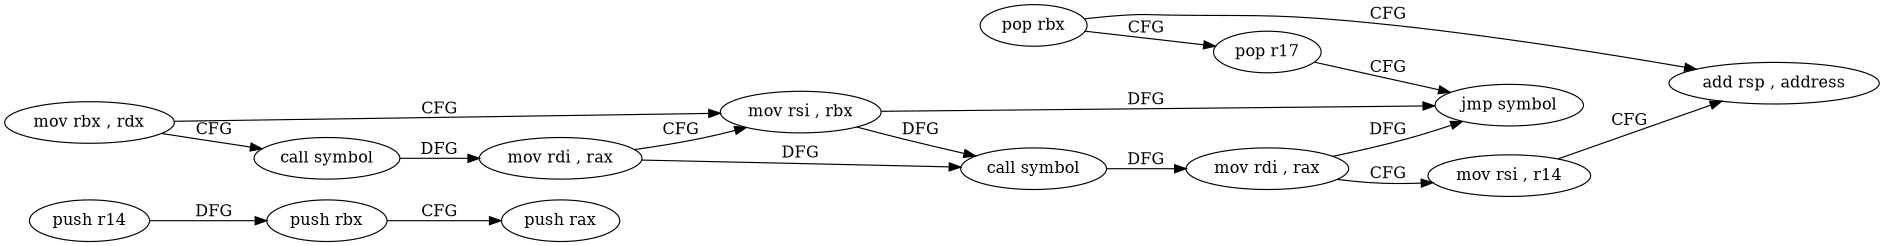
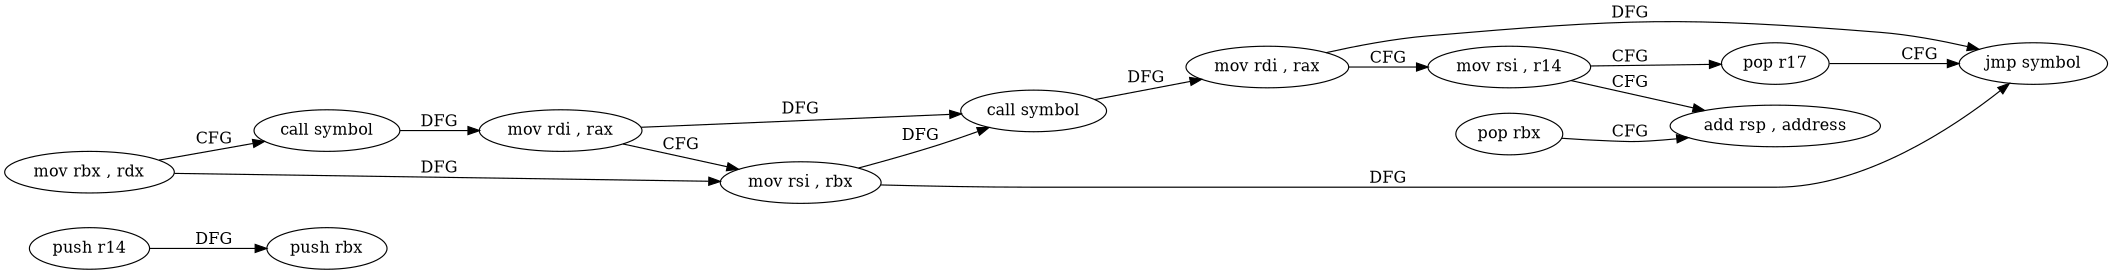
  digraph {
    rankdir=LR
    n1 [label="push r14"]
    n2 [label="push rbx"]
-   n3 [label="push rax"]
    n4 [label="mov rbx , rdx"]
    n5 [label="call symbol"]
    n6 [label="mov rsi , rbx"]
    n7 [label="mov rsi , r14"]
    n8 [label="add rsp , address"]
    n9 [label="mov rdi , rax"]
    n10 [label="call symbol"]
    n11 [label="jmp symbol"]
    n12 [label="mov rdi , rax"]
    n13 [label="pop rbx"]
    n14 [label="pop r17"]
    n1 -> n2 [label=DFG]
-   n2 -> n3 [label=CFG]
    n4 -> n5 [label=CFG]
-   n4 -> n6 [label=CFG]
+   n4 -> n6 [label=DFG]
    n5 -> n9 [label=DFG]
    n6 -> n10 [label=DFG]
    n6 -> n11 [label=DFG]
    n7 -> n8 [label=CFG]
    n9 -> n6 [label=CFG]
    n9 -> n10 [label=DFG]
    n10 -> n12 [label=DFG]
    n12 -> n7 [label=CFG]
    n12 -> n11 [label=DFG]
    n13 -> n8 [label=CFG]
-   n13 -> n14 [label=CFG]
+   n7 -> n14 [label=CFG]
    n14 -> n11 [label=CFG]
  }
